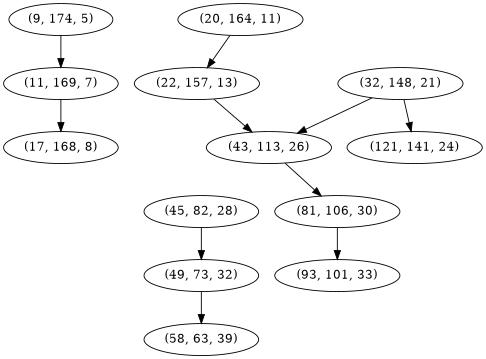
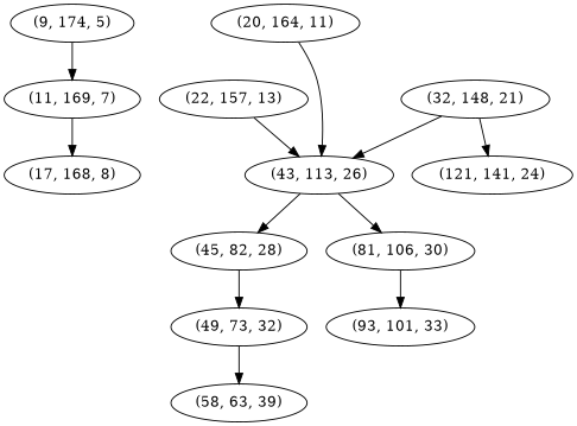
  digraph {
    fontname="DejaVu Serif"
    node [fontname="DejaVu Serif"]
    edge [fontname="DejaVu Serif"]
    "(9, 174, 5)"
    "(11, 169, 7)"
    "(17, 168, 8)"
    "(20, 164, 11)"
    "(22, 157, 13)"
    "(43, 113, 26)"
    "(32, 148, 21)"
    "(121, 141, 24)"
    "(45, 82, 28)"
    n10 [label="(81, 106, 30)"]
    "(49, 73, 32)"
    "(93, 101, 33)"
    n13 [label="(58, 63, 39)"]
    "(9, 174, 5)" -> "(11, 169, 7)"
    "(11, 169, 7)" -> "(17, 168, 8)"
-   "(20, 164, 11)" -> "(22, 157, 13)"
+   "(20, 164, 11)" -> "(43, 113, 26)"
    "(22, 157, 13)" -> "(43, 113, 26)"
+   "(43, 113, 26)" -> "(45, 82, 28)"
    "(43, 113, 26)" -> n10
    "(32, 148, 21)" -> "(43, 113, 26)"
    "(32, 148, 21)" -> "(121, 141, 24)"
    "(45, 82, 28)" -> "(49, 73, 32)"
    n10 -> "(93, 101, 33)"
    "(49, 73, 32)" -> n13
  }
